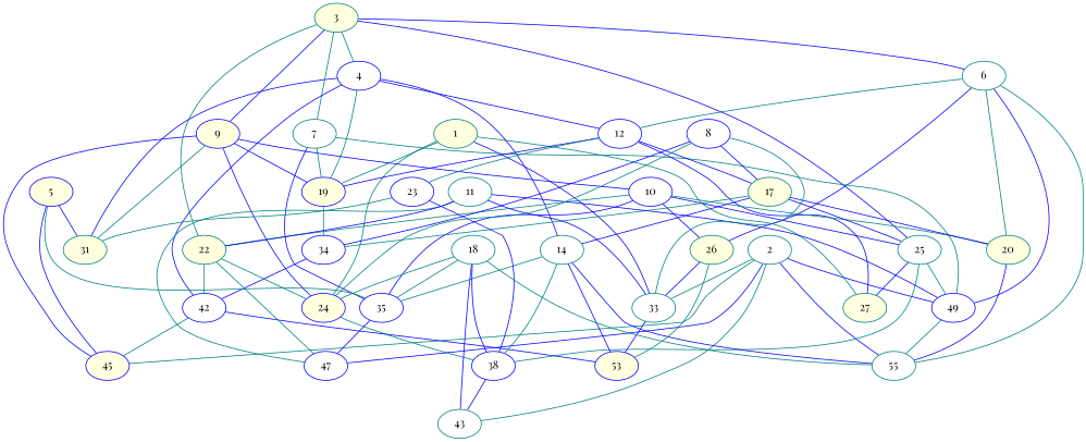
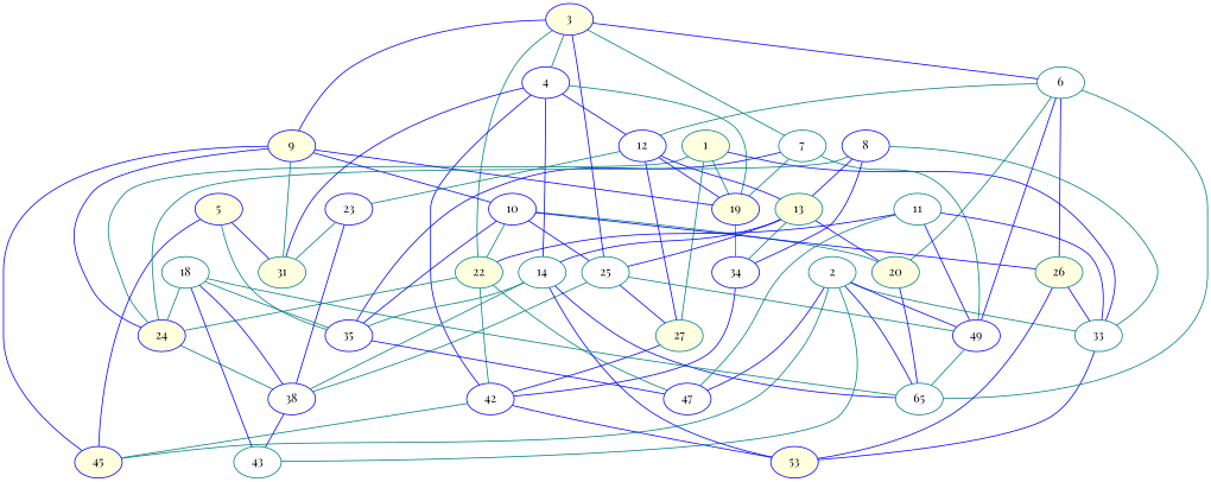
  graph {
    fontname="Playfair Display"
    node [color=teal fillcolor=white fontname="Playfair Display" style=filled]
    edge [color=blue fontname="Playfair Display"]
    19 [color=blue fillcolor=lightyellow super="+39"]
    34 [color=blue]
    1 [fillcolor=lightyellow]
    24 [color=blue fillcolor=lightyellow super="+37"]
    27 [fillcolor=lightyellow]
    33 [super="+40"]
    38 [color=blue super="+57"]
    42 [color=blue super="+50"]
    53 [color=blue fillcolor=lightyellow]
    2 [super="+44"]
    43
    45 [color=blue fillcolor=lightyellow]
    47 [color=blue]
    49 [color=blue super="+54"]
-   55 [super="+58"]
-   3 [fillcolor=lightyellow super="+15"]
+   55 [super="+58" label=65]
+   3 [color=blue fillcolor=lightyellow super="+15"]
    4 [color=blue super="+17"]
    6 [super="+46"]
    7
    9 [color=blue fillcolor=lightyellow super="+30"]
    22 [fillcolor=lightyellow super="+48"]
    25 [super="+28"]
    12 [color=blue super="+21"]
    14 [super="+36"]
    31 [fillcolor=lightyellow super="+32"]
    20 [fillcolor=lightyellow]
    26 [fillcolor=lightyellow]
    35 [color=blue super="+56"]
    10 [color=blue super="+41"]
-   13 [fillcolor=lightyellow super="+52" label=17]
+   13 [fillcolor=lightyellow super="+52"]
    23 [color=blue]
    5 [color=blue fillcolor=lightyellow super="+29"]
    11 [super="+16"]
    8 [color=blue]
    18 [super="+51"]
    19 -- 34 [color=teal]
    34 -- 42
    1 -- 19 [color=teal]
    1 -- 24 [color=teal]
    1 -- 27 [color=teal]
    1 -- 33
    24 -- 38 [color=teal]
+   27 -- 42
    33 -- 53
    38 -- 43
    42 -- 53
    42 -- 45 [color=teal]
    2 -- 33 [color=teal]
    2 -- 43 [color=teal]
    2 -- 45 [color=teal]
    2 -- 47
    2 -- 49
    2 -- 55
    49 -- 55 [color=teal]
    3 -- 4 [color=teal]
    3 -- 6
    3 -- 7 [color=teal]
    3 -- 9
    3 -- 22 [color=teal]
    3 -- 25
    4 -- 19 [color=teal]
    4 -- 42
    4 -- 12
    4 -- 14
    4 -- 31
    6 -- 49
    6 -- 55 [color=teal]
    6 -- 12 [color=teal]
    6 -- 20 [color=teal]
    6 -- 26
    7 -- 19 [color=teal]
    7 -- 49 [color=teal]
    7 -- 35
    9 -- 19
    9 -- 24
    9 -- 45
    9 -- 31 [color=teal]
    9 -- 10
    22 -- 24 [color=teal]
    22 -- 42 [color=teal]
    22 -- 47 [color=teal]
    25 -- 27
    25 -- 38 [color=teal]
    25 -- 49 [color=teal]
    12 -- 19
    12 -- 27
    12 -- 13
    12 -- 23 [color=teal]
    14 -- 38 [color=teal]
    14 -- 53
    14 -- 55
    14 -- 35 [color=teal]
    20 -- 55
    26 -- 33
-   26 -- 53 [color=teal]
+   26 -- 53
    35 -- 47
    10 -- 22 [color=teal]
    10 -- 25
    10 -- 20 [color=teal]
    10 -- 26
    10 -- 35
    13 -- 34 [color=teal]
    13 -- 25
    13 -- 14
    13 -- 20
    23 -- 38
    23 -- 31 [color=teal weight=2]
    5 -- 45
    5 -- 31 [weight=2]
    5 -- 35 [color=teal]
    11 -- 33
    11 -- 47 [color=teal]
    11 -- 49
    11 -- 22
    8 -- 34
    8 -- 24 [color=teal]
    8 -- 33 [color=teal]
    8 -- 13
    18 -- 24 [color=teal]
    18 -- 38
    18 -- 43 [weight=2]
    18 -- 55 [color=teal]
    18 -- 35 [color=teal]
  }
